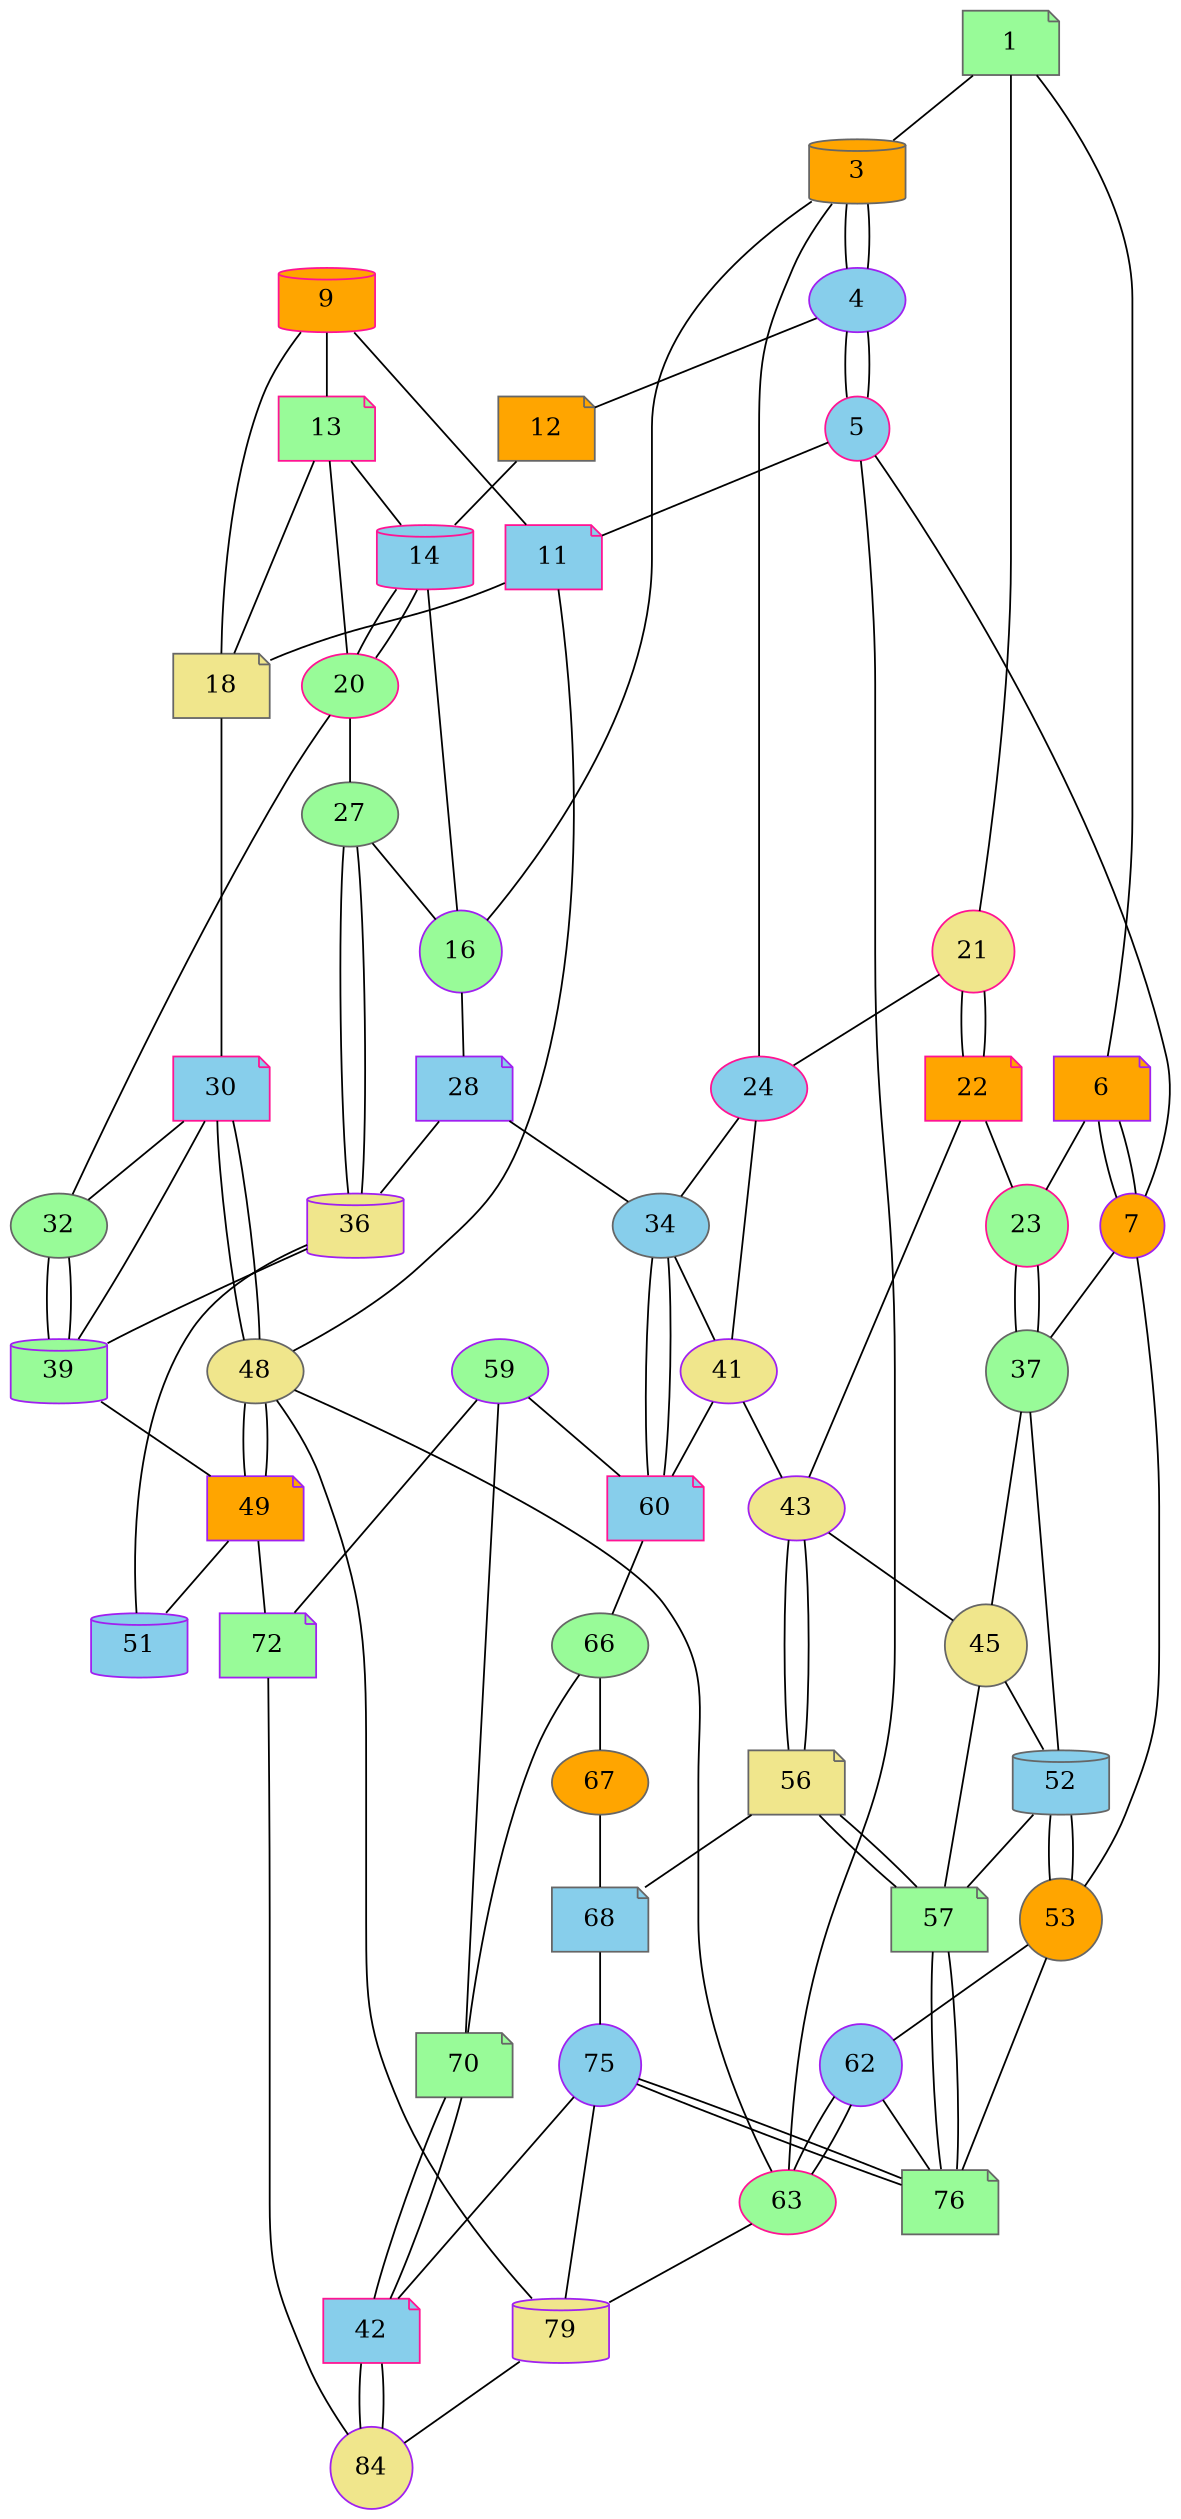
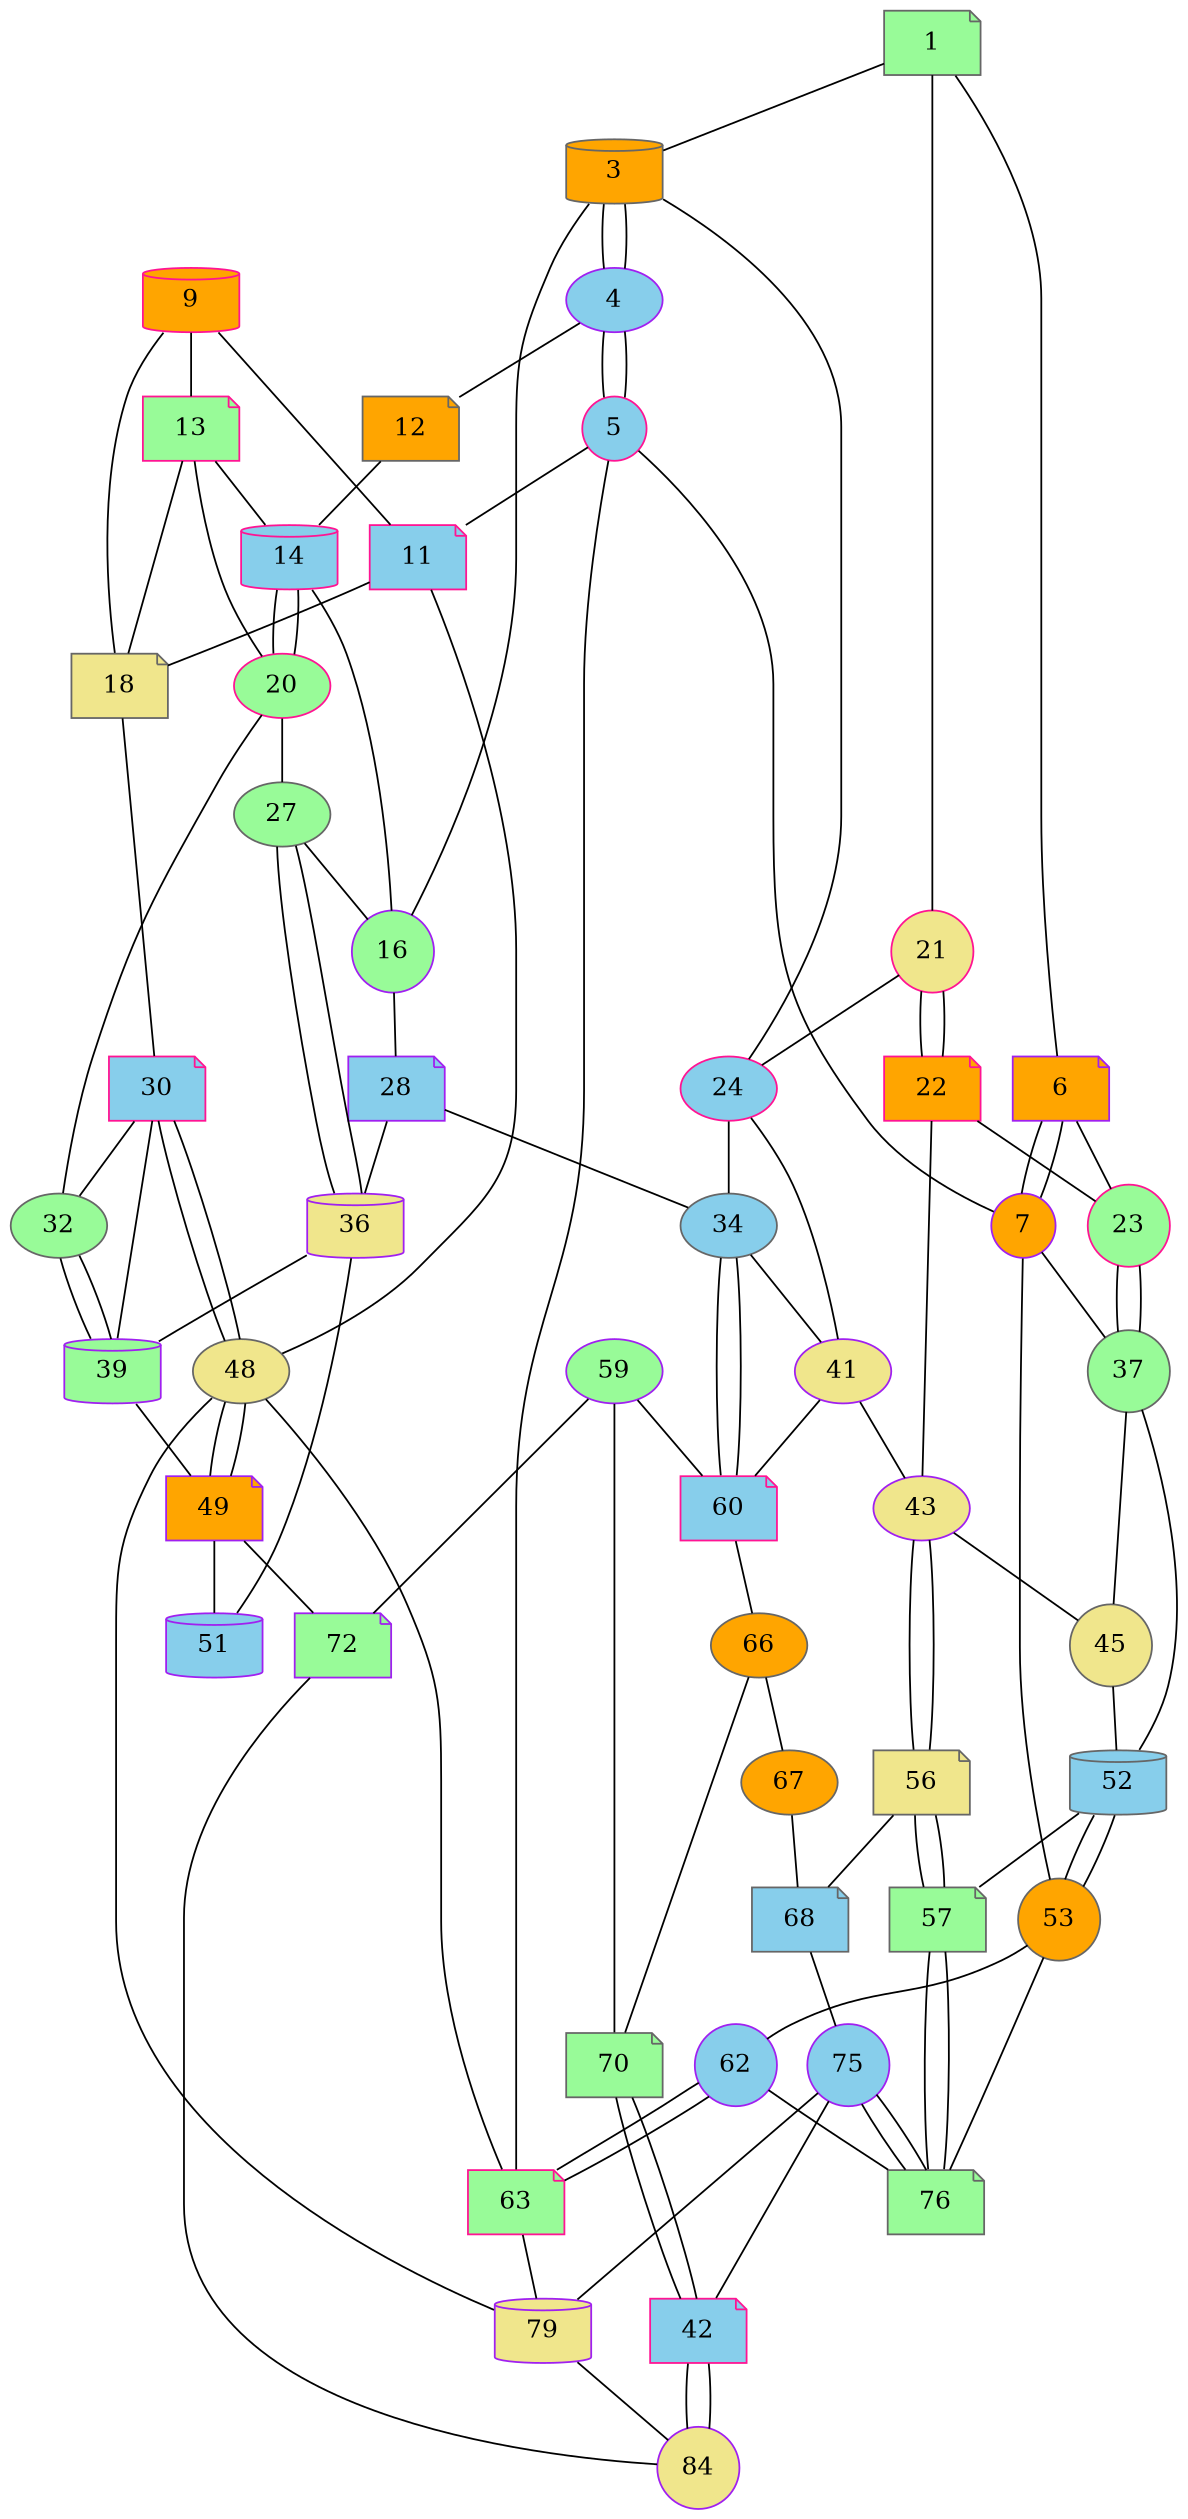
  graph {
    node [color=gray40 fillcolor=palegreen shape=note style=filled]
    1 [super="+2"]
    3 [fillcolor=orange shape=cylinder super="+17"]
    6 [color=purple fillcolor=orange]
    21 [color=deeppink fillcolor=khaki shape=circle]
    4 [color=purple fillcolor=skyblue shape=ellipse]
    16 [color=purple shape=circle]
    24 [color=deeppink fillcolor=skyblue shape=ellipse super="+25"]
    7 [color=purple fillcolor=orange shape=circle super="+38"]
    23 [color=deeppink shape=circle]
    22 [color=deeppink fillcolor=orange]
    5 [color=deeppink fillcolor=skyblue shape=circle super="+8"]
    12 [fillcolor=orange]
    28 [color=purple fillcolor=skyblue super="+33"]
    34 [fillcolor=skyblue shape=ellipse super="+35"]
    41 [color=purple fillcolor=khaki shape=ellipse super="+42"]
    11 [color=deeppink fillcolor=skyblue]
-   63 [color=deeppink shape=ellipse super="+80"]
+   63 [color=deeppink super="+80"]
    14 [color=deeppink fillcolor=skyblue shape=cylinder super="+15"]
    37 [shape=circle super="+46"]
    53 [fillcolor=orange shape=circle super="+61"]
    18 [fillcolor=khaki super="+29"]
    48 [fillcolor=khaki shape=ellipse super="+65"]
    79 [color=purple fillcolor=khaki shape=cylinder super="+86"]
    45 [fillcolor=khaki shape=circle super="+54"]
    52 [fillcolor=skyblue shape=cylinder super="+55"]
    62 [color=purple fillcolor=skyblue shape=circle super="+81"]
    76 [super="+77"]
    9 [color=deeppink fillcolor=orange shape=cylinder super="+10"]
    13 [color=deeppink super="+19"]
    20 [color=deeppink shape=ellipse super="+26"]
    30 [color=deeppink fillcolor=skyblue super="+31"]
    49 [color=purple fillcolor=orange super="+50"]
    27 [shape=ellipse]
    32 [shape=ellipse]
    36 [color=purple fillcolor=khaki shape=cylinder super="+40"]
    39 [color=purple shape=cylinder super="+47"]
    43 [color=purple fillcolor=khaki shape=ellipse super="+44"]
    56 [fillcolor=khaki]
    60 [color=deeppink fillcolor=skyblue super="+64"]
    51 [color=purple fillcolor=skyblue shape=cylinder]
-   66 [shape=ellipse super="+71"]
+   66 [fillcolor=orange shape=ellipse super="+71"]
    57 [super="+58"]
    72 [color=purple]
    68 [fillcolor=skyblue super="+74"]
    84 [color=purple fillcolor=khaki shape=circle super="+85"]
    59 [color=purple shape=ellipse super="+69"]
    70
    75 [color=purple fillcolor=skyblue shape=circle super="+78"]
    n49 [color=deeppink fillcolor=skyblue label=42 super="+83"]
    67 [fillcolor=orange shape=ellipse super="+73"]
    1 -- 3
    1 -- 6
    1 -- 21
    3 -- 4
    3 -- 4
    3 -- 16
    3 -- 24
    6 -- 7
    6 -- 7
    6 -- 23
    21 -- 24
    21 -- 22
    21 -- 22
    4 -- 5
    4 -- 5
    4 -- 12
    16 -- 28
    24 -- 34
    24 -- 41
    7 -- 37
    7 -- 53
    23 -- 37
    23 -- 37
    22 -- 23
    22 -- 43
    5 -- 7
    5 -- 11
    5 -- 63
    12 -- 14
    28 -- 34
    28 -- 36
    34 -- 41
    34 -- 60
    34 -- 60
    41 -- 43
    41 -- 60
    11 -- 18
    11 -- 48
    63 -- 79
    14 -- 16
    14 -- 20
    14 -- 20
    37 -- 45
    37 -- 52
    53 -- 62
    53 -- 76
    18 -- 30
    48 -- 63
    48 -- 79
    48 -- 49
    48 -- 49
    79 -- 84
    45 -- 52
-   45 -- 57
    52 -- 53
    52 -- 53
    52 -- 57
    62 -- 63 [weight=2]
    62 -- 63
    62 -- 76
    9 -- 11
    9 -- 18
    9 -- 13
    13 -- 14
    13 -- 18
    13 -- 20
    20 -- 27
    20 -- 32
    30 -- 48
    30 -- 48
    30 -- 32
    30 -- 39
    49 -- 51
    49 -- 72
    27 -- 16
    27 -- 36
    27 -- 36
    32 -- 39
    32 -- 39
    36 -- 39
    36 -- 51
    39 -- 49
    43 -- 45
    43 -- 56
    43 -- 56
    56 -- 57
    56 -- 57
    56 -- 68
    60 -- 66
    66 -- 70
    66 -- 67 [weight=2]
    57 -- 76
    57 -- 76
    72 -- 84
    68 -- 75
    59 -- 60
    59 -- 72
    59 -- 70
    70 -- n49
    70 -- n49
    75 -- 79
    75 -- 76
    75 -- 76
    75 -- n49
    n49 -- 84 [weight=2]
    n49 -- 84
    67 -- 68 [weight=2]
  }
